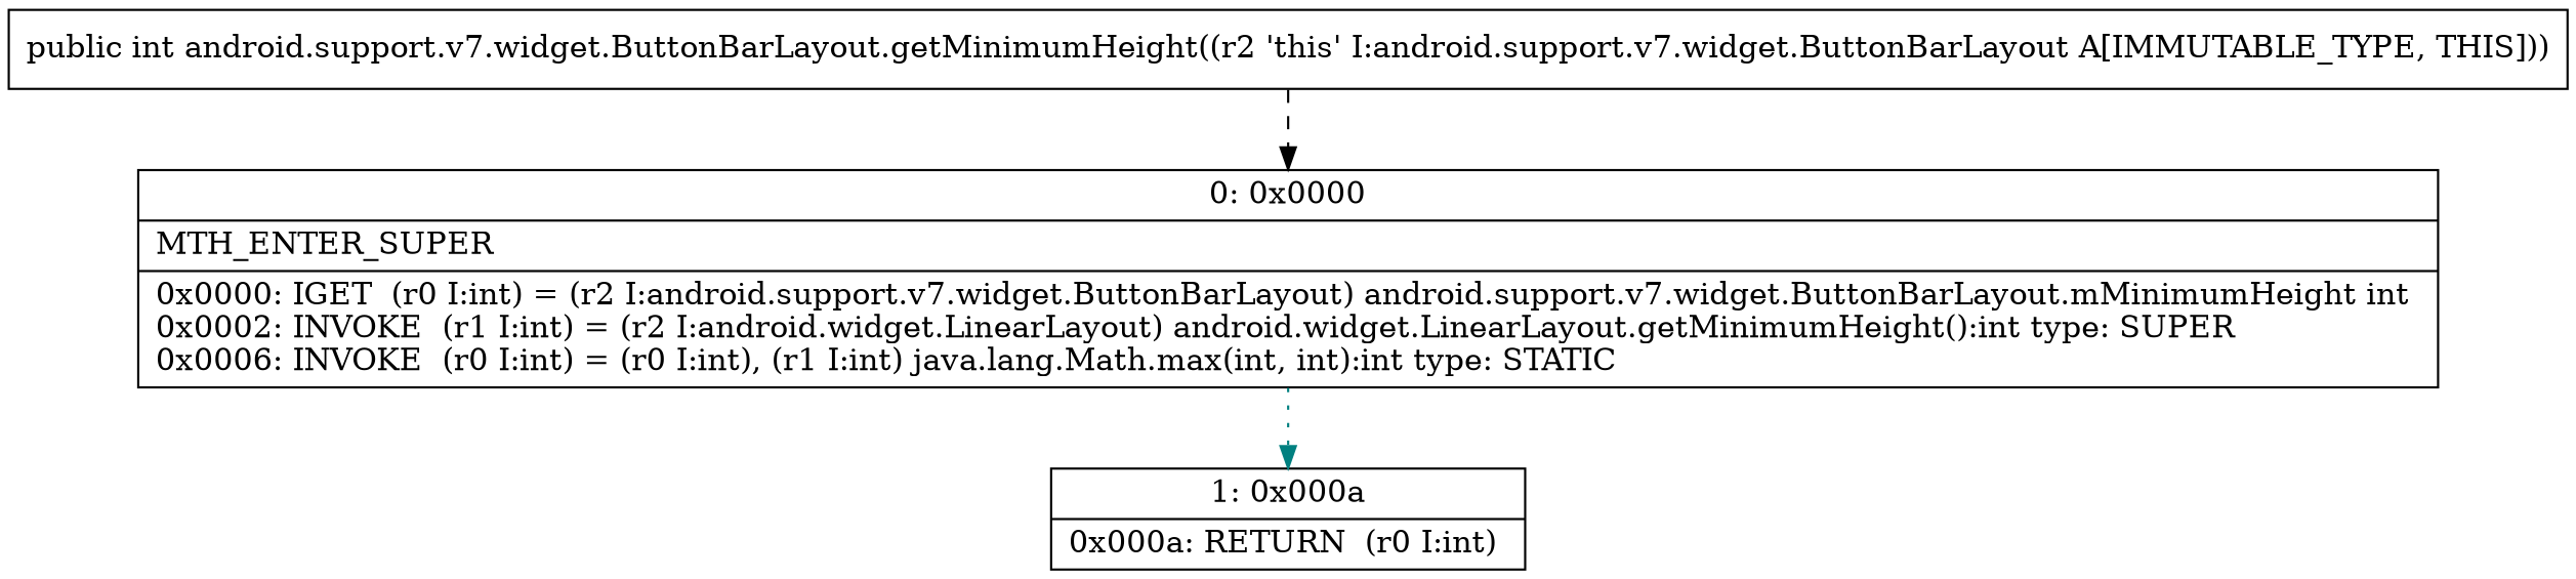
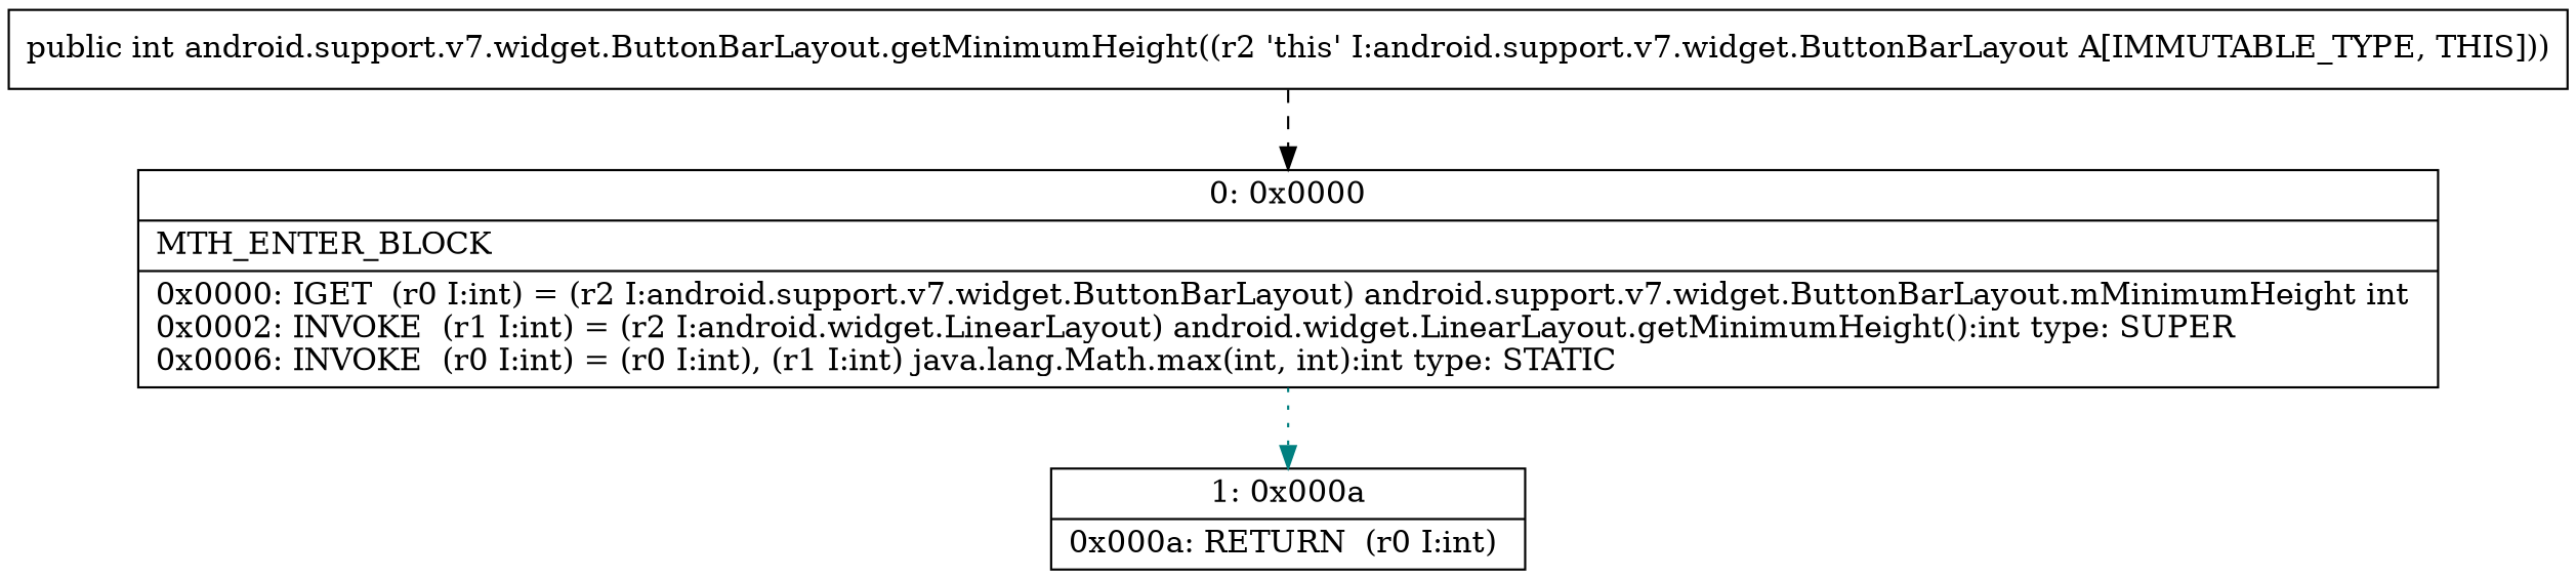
  digraph {
    node [shape=record]
    edge [arrowhead=normal]
-   n1 [label="{0\:\ 0x0000|MTH_ENTER_SUPER\l|0x0000: IGET  (r0 I:int) = (r2 I:android.support.v7.widget.ButtonBarLayout) android.support.v7.widget.ButtonBarLayout.mMinimumHeight int \l0x0002: INVOKE  (r1 I:int) = (r2 I:android.widget.LinearLayout) android.widget.LinearLayout.getMinimumHeight():int type: SUPER \l0x0006: INVOKE  (r0 I:int) = (r0 I:int), (r1 I:int) java.lang.Math.max(int, int):int type: STATIC \l}"]
+   n1 [label="{0\:\ 0x0000|MTH_ENTER_BLOCK\l|0x0000: IGET  (r0 I:int) = (r2 I:android.support.v7.widget.ButtonBarLayout) android.support.v7.widget.ButtonBarLayout.mMinimumHeight int \l0x0002: INVOKE  (r1 I:int) = (r2 I:android.widget.LinearLayout) android.widget.LinearLayout.getMinimumHeight():int type: SUPER \l0x0006: INVOKE  (r0 I:int) = (r0 I:int), (r1 I:int) java.lang.Math.max(int, int):int type: STATIC \l}"]
    n2 [label="{1\:\ 0x000a|0x000a: RETURN  (r0 I:int) \l}"]
    n3 [label="{public int android.support.v7.widget.ButtonBarLayout.getMinimumHeight((r2 'this' I:android.support.v7.widget.ButtonBarLayout A[IMMUTABLE_TYPE, THIS])) }"]
    n1 -> n2 [color=teal style=dotted]
    n3 -> n1 [color=black style=dashed]
  }
